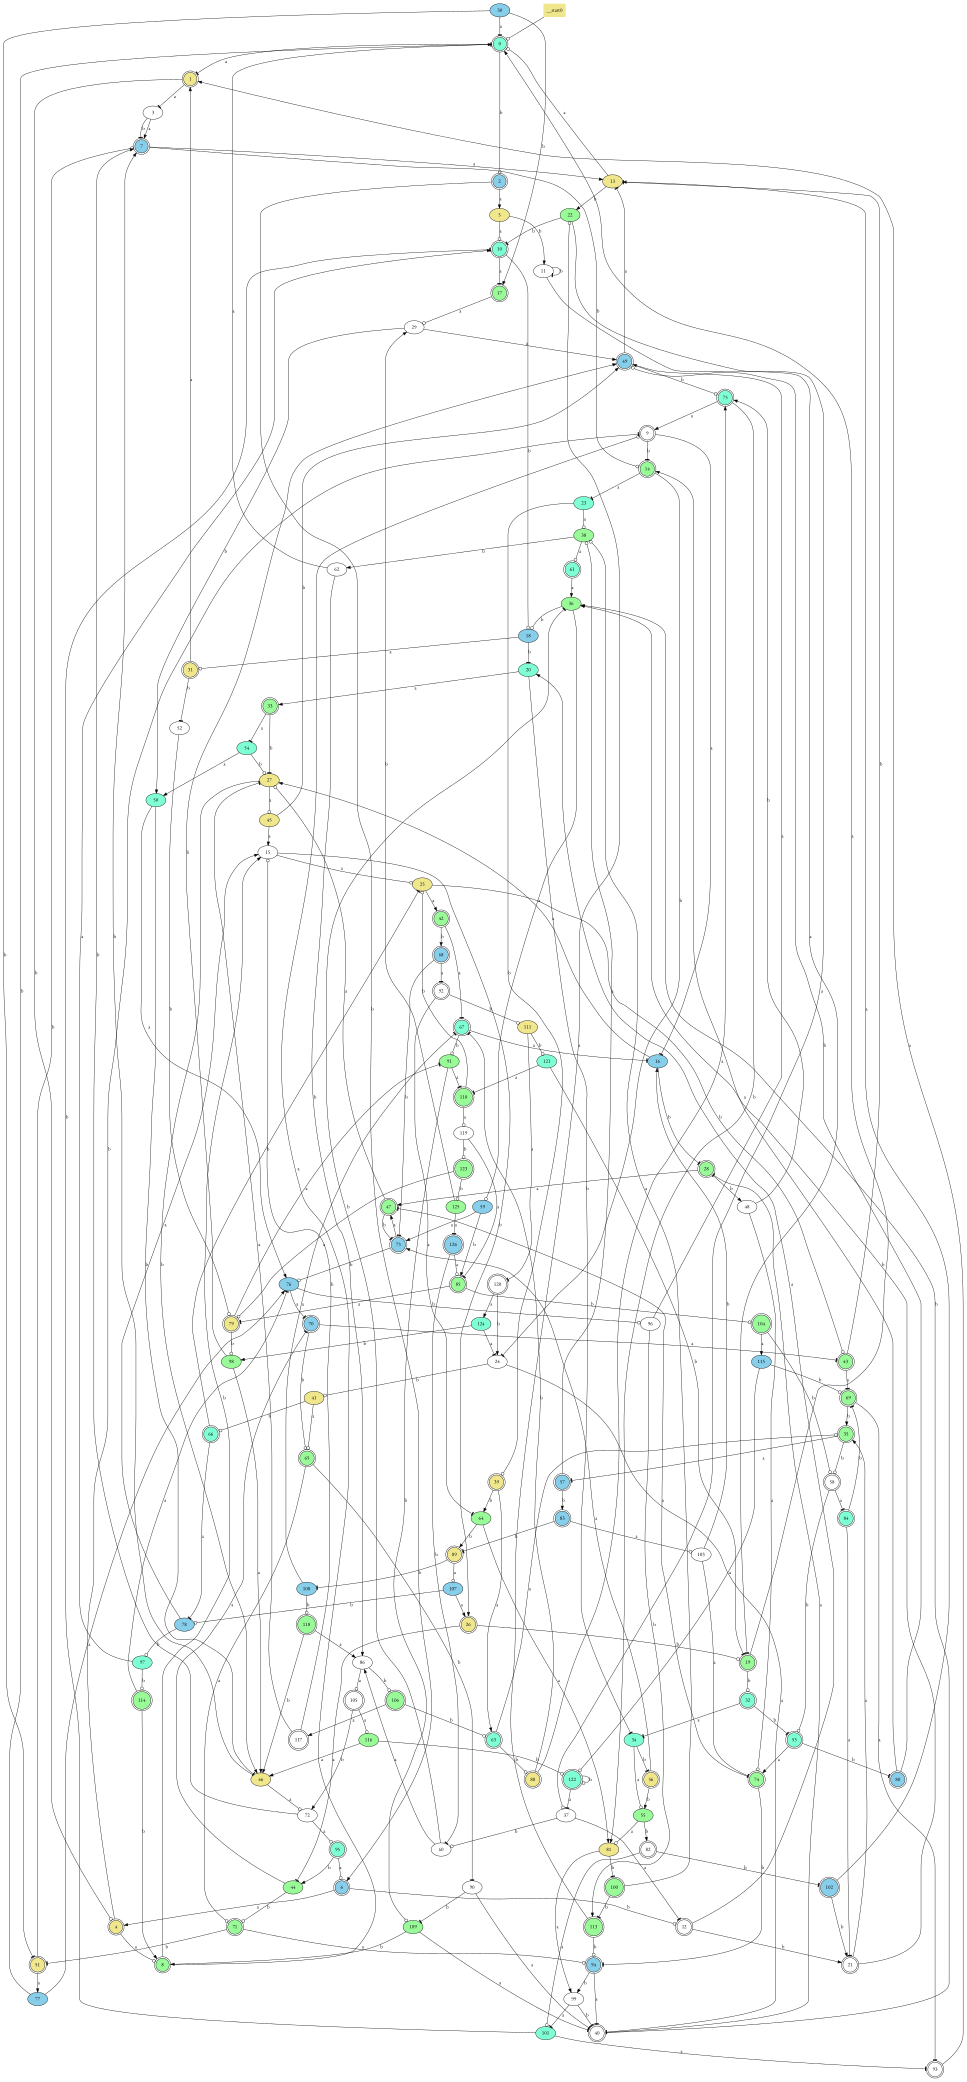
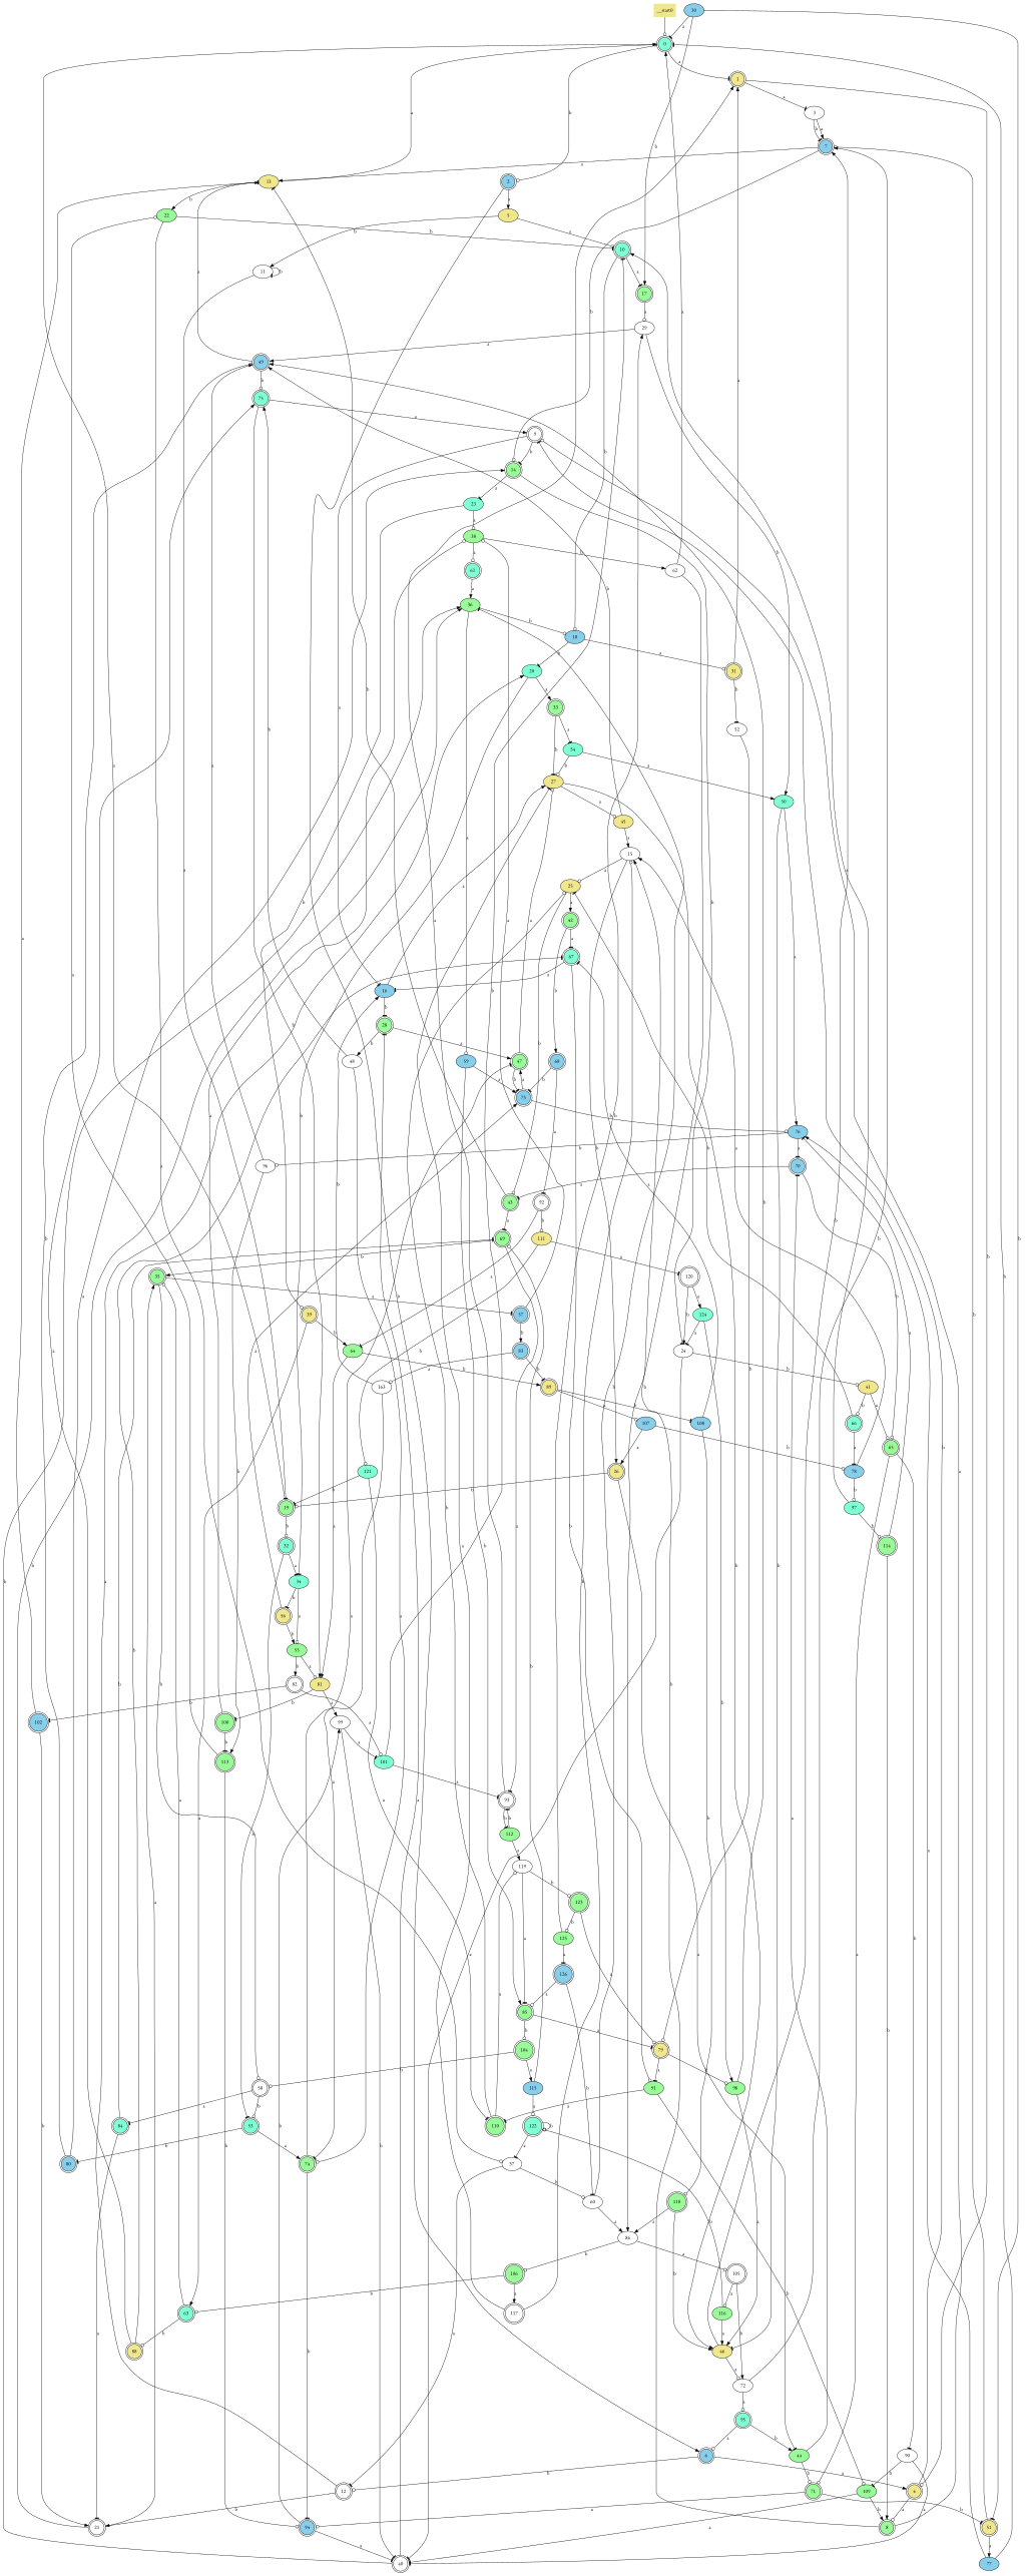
  digraph {
    fontname="EB Garamond"
    node [fillcolor=palegreen fontname="EB Garamond" shape=doublecircle style=filled]
    edge [arrowhead=tee fontname="EB Garamond"]
    __start0 [fillcolor=khaki shape=none]
    0 [fillcolor=aquamarine]
    1 [fillcolor=khaki]
    2 [fillcolor=skyblue]
    3 [fillcolor=white shape=""]
    4 [fillcolor=khaki]
    5 [fillcolor=khaki shape=""]
    6 [fillcolor=skyblue]
    7 [fillcolor=skyblue]
    8
    9 [fillcolor=white]
    10 [fillcolor=aquamarine]
    11 [fillcolor=white shape=""]
    12 [fillcolor=white]
    13 [fillcolor=khaki shape=""]
    14
    15 [fillcolor=white shape=""]
    16 [fillcolor=skyblue shape=""]
    17
    18 [fillcolor=skyblue shape=""]
    19
    20 [fillcolor=aquamarine shape=""]
    21 [fillcolor=white]
    22 [shape=""]
    23 [fillcolor=aquamarine shape=""]
    24 [fillcolor=white shape=""]
    25 [fillcolor=khaki shape=""]
    26 [fillcolor=khaki]
    27 [fillcolor=khaki shape=""]
    28
    29 [fillcolor=white shape=""]
    31 [fillcolor=khaki]
    32 [fillcolor=aquamarine]
    33
    34 [fillcolor=aquamarine shape=""]
    35
    36 [shape=""]
    37 [fillcolor=white shape=""]
    38 [shape=""]
    39 [fillcolor=khaki]
    40 [fillcolor=white]
    41 [fillcolor=khaki shape=""]
    42
    43
    44 [shape=""]
    45 [fillcolor=khaki shape=""]
    46 [fillcolor=khaki shape=""]
    47
    48 [fillcolor=white shape=""]
    49 [fillcolor=skyblue]
    50 [fillcolor=aquamarine shape=""]
    30 [fillcolor=skyblue shape=""]
    51 [fillcolor=khaki]
    52 [fillcolor=white shape=""]
    53 [fillcolor=aquamarine]
    54 [fillcolor=aquamarine shape=""]
    55 [shape=""]
    56 [fillcolor=khaki]
    57 [fillcolor=skyblue]
    58 [fillcolor=white]
    59 [fillcolor=skyblue shape=""]
    60 [fillcolor=white shape=""]
    61 [fillcolor=aquamarine]
    62 [fillcolor=white shape=""]
    63 [fillcolor=aquamarine]
    64 [shape=""]
    65
    66 [fillcolor=aquamarine]
    67 [fillcolor=aquamarine]
    68 [fillcolor=skyblue]
    69
    70 [fillcolor=skyblue]
    71
    72 [fillcolor=white shape=""]
    73 [fillcolor=skyblue]
    74
    75 [fillcolor=aquamarine]
    76 [fillcolor=skyblue shape=""]
    77 [fillcolor=skyblue shape=""]
    79 [fillcolor=khaki]
    80 [fillcolor=skyblue]
    81 [fillcolor=khaki shape=""]
    82 [fillcolor=white]
    83 [fillcolor=skyblue]
    84 [fillcolor=aquamarine]
    85
    86 [fillcolor=white shape=""]
    88 [fillcolor=khaki]
    89 [fillcolor=khaki]
    90 [fillcolor=white shape=""]
    78 [fillcolor=skyblue shape=""]
    91 [shape=""]
    92 [fillcolor=white]
    93 [fillcolor=white]
    94 [fillcolor=skyblue]
    95 [fillcolor=aquamarine]
    96 [fillcolor=white shape=""]
    97 [fillcolor=aquamarine shape=""]
    98 [shape=""]
    99 [fillcolor=white shape=""]
    100
    101 [fillcolor=aquamarine shape=""]
    102 [fillcolor=skyblue]
-   103 [fillcolor=white shape=""]
+   103 [fillcolor=white label=163 shape=""]
    104
    105 [fillcolor=white]
    106
    107 [fillcolor=skyblue shape=""]
    108 [fillcolor=skyblue shape=""]
    109 [shape=""]
    110
    111 [fillcolor=khaki shape=""]
+   112 [shape=""]
    113
    114
    115 [fillcolor=skyblue shape=""]
    116 [shape=""]
    117 [fillcolor=white]
    118
    119 [fillcolor=white shape=""]
    120 [fillcolor=white]
    121 [fillcolor=aquamarine shape=""]
    122 [fillcolor=aquamarine]
    123
    124 [fillcolor=aquamarine shape=""]
    125 [shape=""]
    126 [fillcolor=skyblue]
    __start0 -> 0 [arrowhead=odot]
    0 -> 1 [label=a]
    0 -> 2 [arrowhead=odot label=b]
    1 -> 3 [label=a]
    1 -> 4 [arrowhead=odot label=b]
    2 -> 5 [arrowhead=normal label=a]
    2 -> 6 [arrowhead=normal label=b]
    3 -> 7 [arrowhead=normal label=a]
    3 -> 7 [label=b]
    4 -> 8 [arrowhead=odot label=a]
    4 -> 9 [label=b]
    5 -> 10 [arrowhead=odot label=a]
    5 -> 11 [arrowhead=normal label=b]
    6 -> 4 [arrowhead=normal label=a]
    6 -> 12 [arrowhead=odot label=b]
    7 -> 13 [arrowhead=normal label=a]
    7 -> 14 [arrowhead=odot label=b]
    8 -> 9 [arrowhead=odot label=a]
    8 -> 15 [arrowhead=normal label=b]
    9 -> 14 [label=b]
    9 -> 16 [label=a]
    10 -> 17 [label=a]
    10 -> 18 [arrowhead=odot label=b]
    11 -> 11 [label=b]
    11 -> 19 [label=a]
    12 -> 20 [arrowhead=normal label=a]
    12 -> 21 [arrowhead=normal label=b]
    13 -> 0 [arrowhead=odot label=a]
    13 -> 22 [arrowhead=normal label=b]
    14 -> 23 [label=a]
    14 -> 24 [label=b]
    15 -> 25 [arrowhead=odot label=a]
    15 -> 26 [arrowhead=normal label=b]
    16 -> 27 [arrowhead=normal label=a]
    16 -> 28 [label=b]
    17 -> 29 [arrowhead=odot label=a]
    18 -> 20 [label=b]
    18 -> 31 [arrowhead=odot label=a]
    19 -> 0 [arrowhead=normal label=a]
    19 -> 32 [arrowhead=odot label=b]
    20 -> 33 [arrowhead=normal label=a]
    20 -> 34 [label=b]
    21 -> 35 [arrowhead=normal label=a]
    21 -> 36 [arrowhead=normal label=b]
    22 -> 10 [label=b]
    22 -> 37 [arrowhead=odot label=a]
    23 -> 38 [arrowhead=odot label=a]
    23 -> 39 [arrowhead=odot label=b]
    24 -> 40 [label=a]
    24 -> 41 [arrowhead=odot label=b]
    25 -> 42 [arrowhead=normal label=a]
    25 -> 43 [arrowhead=odot label=b]
    26 -> 19 [arrowhead=odot label=b]
    26 -> 44 [label=a]
    27 -> 45 [arrowhead=odot label=a]
    27 -> 46 [arrowhead=normal label=b]
    28 -> 47 [arrowhead=normal label=a]
    28 -> 48 [arrowhead=normal label=b]
    29 -> 49 [arrowhead=normal label=a]
    29 -> 50 [arrowhead=normal label=b]
    31 -> 1 [arrowhead=normal label=a]
    31 -> 52 [label=b]
    32 -> 34 [label=a]
    32 -> 53 [label=b]
    33 -> 27 [label=b]
    33 -> 54 [label=a]
    34 -> 55 [arrowhead=odot label=a]
    34 -> 56 [label=b]
    35 -> 57 [label=a]
    35 -> 58 [arrowhead=odot label=b]
    36 -> 18 [arrowhead=odot label=b]
    36 -> 59 [arrowhead=odot label=a]
    37 -> 12 [label=a]
    37 -> 60 [arrowhead=odot label=b]
    38 -> 61 [arrowhead=odot label=a]
    38 -> 62 [arrowhead=normal label=b]
    39 -> 63 [arrowhead=normal label=a]
    39 -> 64 [arrowhead=normal label=b]
    40 -> 28 [label=a]
    40 -> 36 [arrowhead=normal label=b]
    41 -> 65 [arrowhead=odot label=a]
    41 -> 66 [arrowhead=odot label=b]
    42 -> 67 [label=a]
    42 -> 68 [arrowhead=normal label=b]
    43 -> 13 [label=b]
    43 -> 69 [label=a]
    44 -> 70 [label=a]
    44 -> 71 [arrowhead=odot label=b]
    45 -> 15 [arrowhead=normal label=a]
    45 -> 49 [arrowhead=normal label=b]
    46 -> 7 [arrowhead=normal label=b]
    46 -> 72 [arrowhead=odot label=a]
    47 -> 27 [arrowhead=odot label=a]
    47 -> 73 [label=b]
    48 -> 74 [arrowhead=odot label=a]
    48 -> 75 [arrowhead=normal label=b]
    49 -> 13 [label=a]
    49 -> 75 [arrowhead=odot label=b]
    50 -> 46 [label=b]
    50 -> 76 [arrowhead=normal label=a]
    30 -> 0 [label=a]
    30 -> 17 [arrowhead=normal label=b]
    30 -> 51 [label=b]
    51 -> 7 [arrowhead=odot label=b]
    51 -> 77 [arrowhead=normal label=a]
    52 -> 79 [arrowhead=odot label=b]
    53 -> 74 [arrowhead=normal label=a]
    53 -> 80 [label=b]
    54 -> 27 [arrowhead=odot label=b]
    54 -> 50 [arrowhead=normal label=a]
    55 -> 81 [arrowhead=odot label=a]
    55 -> 82 [arrowhead=normal label=b]
    56 -> 55 [arrowhead=normal label=b]
    56 -> 73 [arrowhead=normal label=a]
    57 -> 38 [arrowhead=odot label=a]
    57 -> 83 [arrowhead=normal label=b]
    58 -> 53 [arrowhead=odot label=b]
    58 -> 84 [label=a]
    59 -> 73 [arrowhead=normal label=a]
    59 -> 85 [arrowhead=normal label=b]
    60 -> 36 [label=b]
    60 -> 86 [arrowhead=normal label=a]
    61 -> 36 [arrowhead=normal label=a]
    62 -> 0 [arrowhead=normal label=a]
    62 -> 86 [arrowhead=normal label=b]
    63 -> 35 [arrowhead=odot label=a]
    63 -> 88 [arrowhead=odot label=b]
    64 -> 81 [arrowhead=normal label=a]
    64 -> 89 [arrowhead=normal label=b]
    65 -> 71 [arrowhead=odot label=a]
    65 -> 90 [label=b]
    66 -> 25 [label=b]
    66 -> 78 [label=a]
    67 -> 16 [label=a]
    67 -> 91 [arrowhead=odot label=b]
    68 -> 73 [label=b]
    68 -> 92 [label=a]
    69 -> 35 [arrowhead=normal label=b]
    69 -> 93 [label=a]
    70 -> 43 [label=a]
    70 -> 65 [arrowhead=odot label=b]
    71 -> 51 [label=b]
    71 -> 94 [arrowhead=odot label=a]
    72 -> 7 [arrowhead=normal label=b]
    72 -> 95 [arrowhead=odot label=a]
    73 -> 47 [arrowhead=normal label=a]
    73 -> 76 [arrowhead=odot label=b]
    74 -> 47 [label=a]
    74 -> 94 [label=b]
    75 -> 9 [arrowhead=normal label=a]
    75 -> 81 [arrowhead=normal label=b]
    76 -> 70 [label=a]
    76 -> 96 [arrowhead=odot label=b]
    77 -> 0 [label=b]
    77 -> 76 [arrowhead=normal label=a]
    79 -> 91 [label=a]
    79 -> 98 [arrowhead=odot label=b]
    80 -> 14 [arrowhead=normal label=a]
    80 -> 49 [arrowhead=odot label=b]
    81 -> 99 [arrowhead=normal label=a]
    81 -> 100 [label=b]
    82 -> 101 [arrowhead=odot label=a]
    82 -> 102 [label=b]
    83 -> 89 [label=b]
    83 -> 103 [arrowhead=odot label=a]
    84 -> 21 [label=a]
    84 -> 69 [label=b]
    85 -> 79 [label=a]
    85 -> 104 [arrowhead=odot label=b]
    86 -> 105 [arrowhead=odot label=a]
    86 -> 106 [arrowhead=odot label=b]
    88 -> 67 [label=b]
    88 -> 75 [arrowhead=normal label=a]
    89 -> 107 [arrowhead=odot label=a]
    89 -> 108 [label=b]
    90 -> 40 [label=a]
    90 -> 109 [label=b]
    78 -> 15 [arrowhead=normal label=a]
    78 -> 97 [arrowhead=odot label=b]
    91 -> 109 [arrowhead=odot label=b]
    91 -> 110 [label=a]
    92 -> 64 [label=a]
    92 -> 111 [arrowhead=odot label=b]
    93 -> 1 [arrowhead=normal label=a]
+   93 -> 112 [label=b]
    94 -> 40 [label=a]
    94 -> 99 [arrowhead=normal label=b]
    95 -> 6 [arrowhead=odot label=a]
    95 -> 44 [arrowhead=normal label=b]
    96 -> 49 [arrowhead=normal label=a]
    96 -> 113 [arrowhead=normal label=b]
    97 -> 10 [arrowhead=normal label=a]
    97 -> 114 [arrowhead=odot label=b]
    98 -> 46 [arrowhead=normal label=a]
    98 -> 49 [arrowhead=normal label=b]
    99 -> 40 [label=b]
    99 -> 101 [label=a]
    100 -> 38 [arrowhead=odot label=a]
    100 -> 113 [label=b]
    101 -> 10 [label=b]
    101 -> 93 [label=a]
    102 -> 13 [arrowhead=normal label=a]
    102 -> 21 [arrowhead=normal label=b]
    103 -> 16 [arrowhead=normal label=b]
    103 -> 74 [label=a]
    104 -> 58 [arrowhead=odot label=b]
    104 -> 115 [arrowhead=normal label=a]
    105 -> 72 [arrowhead=normal label=b]
    105 -> 116 [arrowhead=odot label=a]
    106 -> 63 [arrowhead=odot label=b]
    106 -> 117 [arrowhead=normal label=a]
    107 -> 26 [arrowhead=normal label=a]
    107 -> 78 [arrowhead=odot label=b]
    108 -> 67 [label=a]
    108 -> 118 [arrowhead=odot label=b]
    109 -> 8 [arrowhead=normal label=b]
    109 -> 40 [label=a]
    110 -> 25 [arrowhead=odot label=b]
    110 -> 119 [arrowhead=odot label=a]
    111 -> 120 [label=a]
    111 -> 121 [arrowhead=odot label=b]
+   112 -> 93 [label=b]
+   112 -> 119 [arrowhead=normal label=a]
    113 -> 22 [arrowhead=odot label=a]
    113 -> 94 [arrowhead=odot label=b]
    114 -> 8 [arrowhead=normal label=b]
    114 -> 76 [label=a]
    115 -> 69 [arrowhead=odot label=b]
    115 -> 122 [arrowhead=odot label=a]
    116 -> 46 [arrowhead=normal label=a]
    116 -> 122 [arrowhead=odot label=b]
    117 -> 15 [arrowhead=odot label=b]
    117 -> 27 [label=a]
    118 -> 46 [arrowhead=normal label=b]
    118 -> 86 [arrowhead=normal label=a]
    119 -> 85 [label=a]
    119 -> 123 [arrowhead=odot label=b]
    120 -> 24 [arrowhead=normal label=b]
    120 -> 124 [arrowhead=normal label=a]
    121 -> 19 [label=b]
    121 -> 110 [label=a]
    122 -> 37 [label=a]
    122 -> 122 [arrowhead=odot label=b]
    123 -> 79 [arrowhead=odot label=a]
    123 -> 125 [arrowhead=odot label=b]
    124 -> 24 [label=a]
    124 -> 98 [arrowhead=normal label=b]
    125 -> 29 [arrowhead=normal label=b]
    125 -> 126 [label=a]
    126 -> 60 [label=b]
    126 -> 85 [arrowhead=odot label=a]
  }
